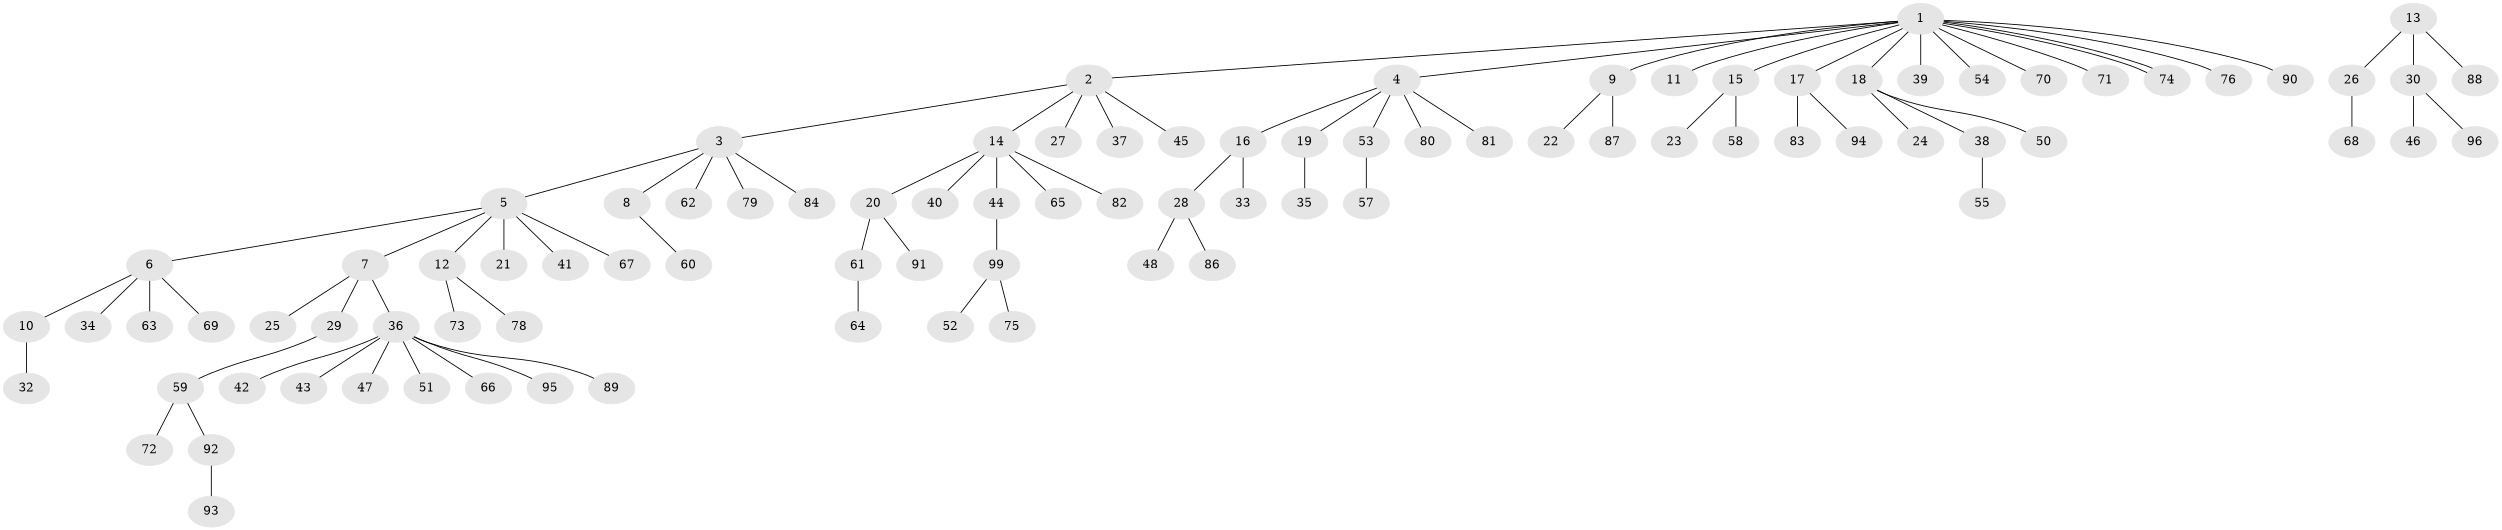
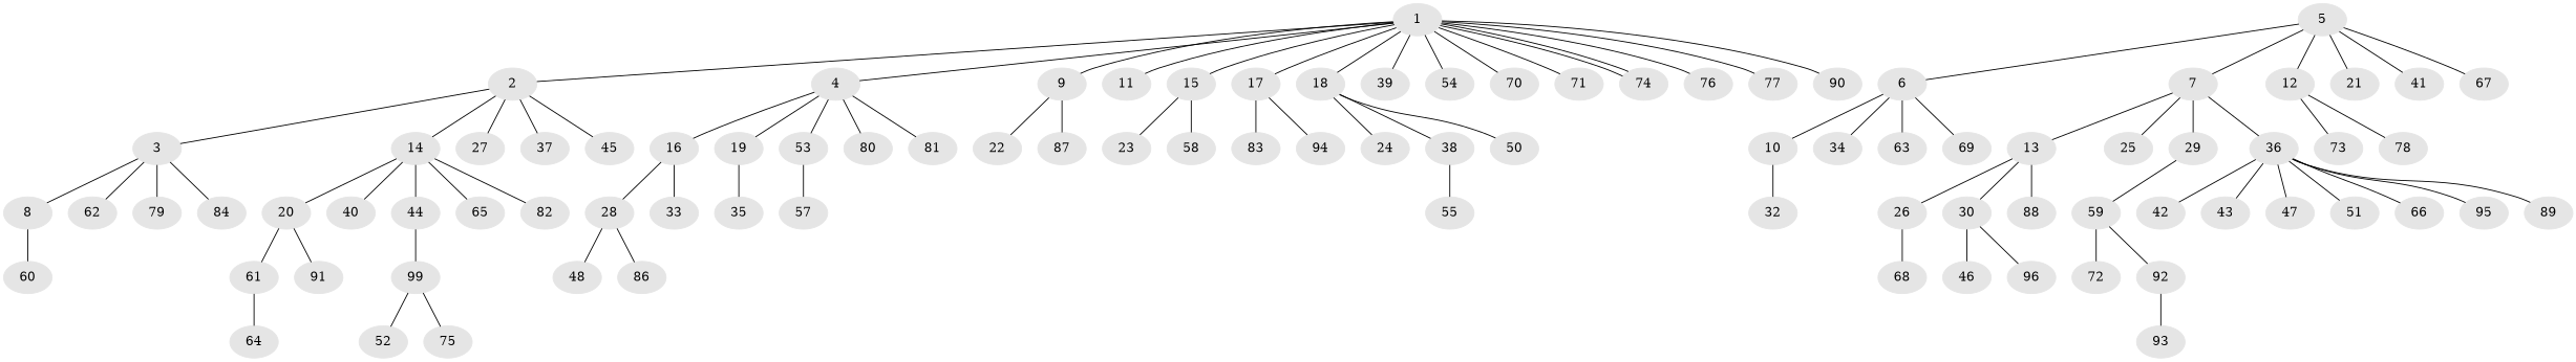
  graph {
    node [color=gray90 style=filled]
    1
    2
    4
    9
    11
    15
    17
    18
    39
    54
    70
    71
    74
    76
+   77
    90
    3
    14
    27
    37
    45
    16
    19
    53
    80
    81
    22
    87
    23
    58
    83
    94
    24
    38
    50
    5
    8
    62
    79
    84
    20
    40
    44
    65
    82
    6
    7
    12
    21
    41
    67
    60
    28
    33
    35
    57
    10
    34
    63
    69
    13
    25
    29
    36
    73
    78
    32
    26
    30
    88
    59
    42
    43
    47
    51
    66
    n77 [label=95]
    89
    68
    46
    n81 [label=96]
    61
    91
    n84 [label=99]
    48
    86
    55
    64
    72
    92
    52
    75
    93
    1 -- 2
    1 -- 4
    1 -- 9
    1 -- 11
    1 -- 15
    1 -- 17
    1 -- 18
    1 -- 39
    1 -- 54
    1 -- 70
    1 -- 71
    1 -- 74
    1 -- 74
    1 -- 76
+   1 -- 77
    1 -- 90
    2 -- 3
    2 -- 14
    2 -- 27
    2 -- 37
    2 -- 45
    4 -- 16
    4 -- 19
    4 -- 53
    4 -- 80
    4 -- 81
    9 -- 22
    9 -- 87
    15 -- 23
    15 -- 58
    17 -- 83
    17 -- 94
    18 -- 24
    18 -- 38
    18 -- 50
-   3 -- 5
    3 -- 8
    3 -- 62
    3 -- 79
    3 -- 84
    14 -- 20
    14 -- 40
    14 -- 44
    14 -- 65
    14 -- 82
    16 -- 28
    16 -- 33
    19 -- 35
    53 -- 57
    38 -- 55
    5 -- 6
    5 -- 7
    5 -- 12
    5 -- 21
    5 -- 41
    5 -- 67
    8 -- 60
    20 -- 61
    20 -- 91
    44 -- n84
    6 -- 10
    6 -- 34
    6 -- 63
    6 -- 69
+   7 -- 13
    7 -- 25
    7 -- 29
    7 -- 36
    12 -- 73
    12 -- 78
    28 -- 48
    28 -- 86
    10 -- 32
    13 -- 26
    13 -- 30
    13 -- 88
    29 -- 59
    36 -- 42
    36 -- 43
    36 -- 47
    36 -- 51
    36 -- 66
    36 -- n77
    36 -- 89
    26 -- 68
    30 -- 46
    30 -- n81
    59 -- 72
    59 -- 92
    61 -- 64
    n84 -- 52
    n84 -- 75
    92 -- 93
  }
